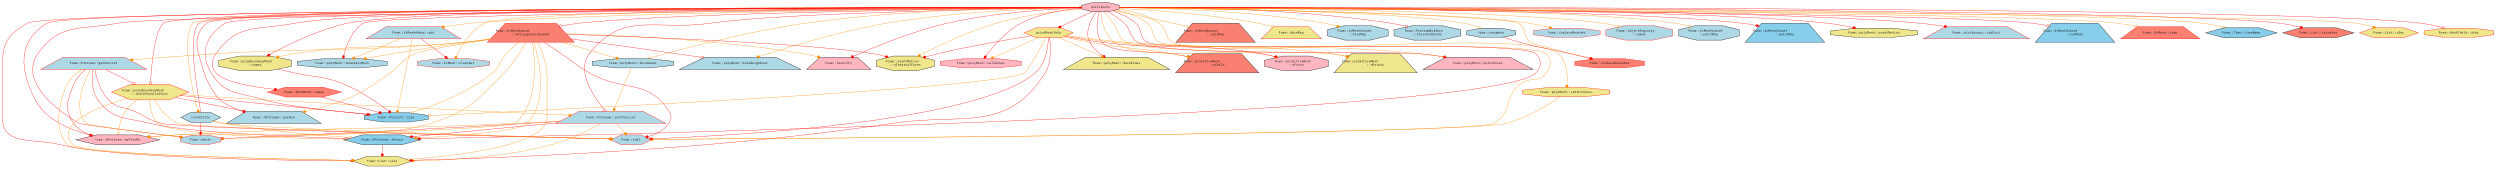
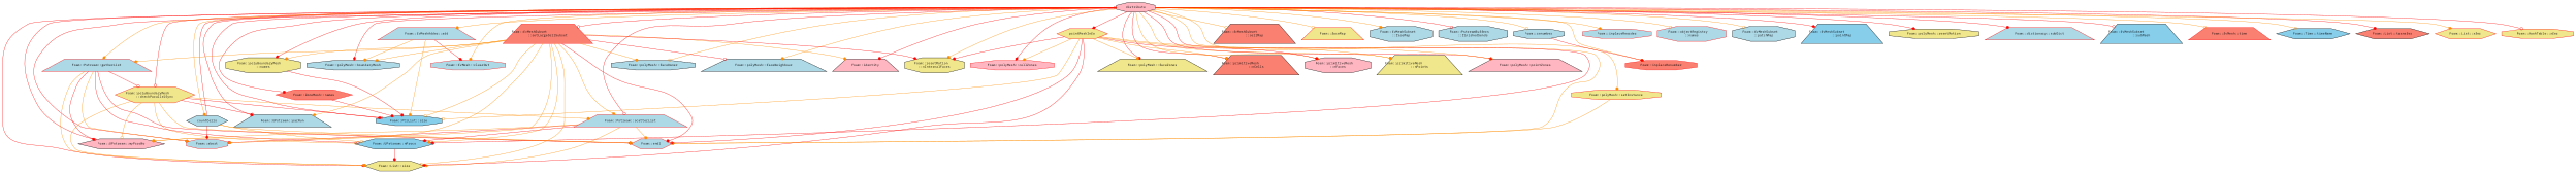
  digraph {
    fontname="IBM Plex Mono"
    rankdir=TB
    node [color=black fillcolor=lightblue fontname="IBM Plex Mono" fontsize=10 shape=octagon style=filled]
    edge [arrowhead=diamond color=darkorange fontname="IBM Plex Mono" fontsize=10 labelfontname=Helvetica labelfontsize=10 style=solid]
    n1 [fillcolor=lightpink fontcolor=black height=0.2 label=distribute width=0.4]
    n2 [color=red height=0.2 label="Foam::abort" width=0.4]
    n3 [color=red height=0.2 label="Foam::fvMeshAdder::add" shape=trapezium width=0.4]
    n4 [height=0.2 label="Foam::polyMesh::boundaryMesh" width=0.4]
    n5 [color=red height=0.2 label="Foam::fvMesh::clearOut" width=0.4]
    n6 [fillcolor=skyblue height=0.2 label="Foam::PtrList::size" width=0.4]
    n7 [fillcolor=salmon height=0.2 label="Foam::fvMeshSubset\l::cellMap" shape=trapezium width=0.4]
    n8 [color=red fillcolor=lightpink height=0.2 label="Foam::polyMesh::cellZones" width=0.4]
    n9 [color=red fillcolor=khaki height=0.2 label="Foam::polyBoundaryMesh\l::checkParallelSync" shape=hexagon width=0.4]
    n10 [height=0.2 label="Foam::UPstream::parRun" shape=trapezium width=0.4]
    n11 [color=red height=0.2 label="Foam::endl" shape=hexagon width=0.4]
    n12 [fillcolor=skyblue height=0.2 label="Foam::UPstream::nProcs" shape=hexagon width=0.4]
    n13 [fillcolor=khaki height=0.2 label="Foam::List::size" shape=hexagon width=0.4]
    n14 [fillcolor=lightpink height=0.2 label="Foam::UPstream::myProcNo" shape=hexagon width=0.4]
    n15 [color=red height=0.2 label="Foam::Pstream::gatherList" shape=trapezium width=0.4]
    n16 [color=red height=0.2 label="Foam::Pstream::scatterList" shape=trapezium width=0.4]
    n17 [height=0.2 label=countCells shape=hexagon width=0.4]
    n18 [color=red fillcolor=khaki height=0.2 label="Foam::faceMap" shape=trapezium width=0.4]
    n19 [height=0.2 label="Foam::fvMeshSubset\l::faceMap" width=0.4]
    n20 [height=0.2 label="Foam::polyMesh::faceNeighbour" shape=trapezium width=0.4]
    n21 [height=0.2 label="Foam::polyMesh::faceOwner" width=0.4]
    n22 [fillcolor=khaki height=0.2 label="Foam::polyMesh::faceZones" shape=trapezium width=0.4]
    n23 [height=0.2 label="Foam::PstreamBuffers\l::finishedSends" width=0.4]
    n24 [fillcolor=lightpink height=0.2 label="Foam::identity" shape=trapezium width=0.4]
    n25 [color=red fillcolor=salmon height=0.2 label="Foam::inplaceRenumber" width=0.4]
    n26 [color=red height=0.2 label="Foam::inplaceReorder" width=0.4]
    n27 [color=red height=0.2 label="Foam::objectRegistry\l::names" width=0.4]
    n28 [color=red fillcolor=salmon height=0.2 label="Foam::ZoneMesh::names" shape=hexagon width=0.4]
    n29 [fillcolor=khaki height=0.2 label="Foam::polyBoundaryMesh\l::names" width=0.4]
    n30 [fillcolor=salmon height=0.2 label="Foam::primitiveMesh\l::nCells" shape=trapezium width=0.4]
    n31 [fillcolor=lightpink height=0.2 label="Foam::primitiveMesh\l::nFaces" width=0.4]
    n32 [fillcolor=khaki height=0.2 label="Foam::resetMotion\l::nInternalFaces" width=0.4]
    n33 [fillcolor=khaki height=0.2 label="Foam::primitiveMesh\l::nPoints" shape=trapezium width=0.4]
    n34 [height=0.2 label="Foam::fvMeshSubset\l::patchMap" width=0.4]
    n35 [fillcolor=skyblue height=0.2 label="Foam::fvMeshSubset\l::pointMap" shape=trapezium width=0.4]
    n36 [fillcolor=lightpink height=0.2 label="Foam::polyMesh::pointZones" shape=trapezium width=0.4]
    n37 [color=red fillcolor=khaki height=0.2 label=printMeshInfo shape=hexagon width=0.4]
    n38 [height=0.2 label="Foam::renumber" width=0.4]
    n39 [fillcolor=khaki height=0.2 label="Foam::polyMesh::resetMotion" width=0.4]
    n40 [color=red fillcolor=khaki height=0.2 label="Foam::polyMesh::setInstance" width=0.4]
    n41 [color=red fillcolor=salmon height=0.2 label="Foam::fvMeshSubset\l::setLargeCellSubset" shape=trapezium width=0.4]
    n42 [color=red height=0.2 label="Foam::dictionary::subDict" shape=trapezium width=0.4]
    n43 [fillcolor=skyblue height=0.2 label="Foam::fvMeshSubset\l::subMesh" shape=trapezium width=0.4]
    n44 [color=red fillcolor=salmon height=0.2 label="Foam::fvMesh::time" shape=trapezium width=0.4]
    n45 [fillcolor=skyblue height=0.2 label="Foam::Time::timeName" shape=hexagon width=0.4]
    n46 [fillcolor=salmon height=0.2 label="Foam::List::transfer" shape=hexagon width=0.4]
    n47 [color=red fillcolor=khaki height=0.2 label="Foam::List::xfer" shape=hexagon width=0.4]
    n48 [color=red fillcolor=khaki height=0.2 label="Foam::HashTable::xfer" width=0.4]
    n1 -> n2 [color=red]
    n1 -> n3 [arrowhead=dot]
    n1 -> n4 [color=red]
    n1 -> n5 [arrowhead=dot]
    n1 -> n6 [color=red]
    n1 -> n7 [arrowhead=odot]
    n1 -> n8 [color=red]
    n1 -> n9 [arrowhead=odot color=red]
    n1 -> n10 [arrowhead=dot color=red]
    n1 -> n11
    n1 -> n12 [color=red]
    n1 -> n13 [color=red]
    n1 -> n14 [arrowhead=odot color=red]
+   n1 -> n15
    n1 -> n16 [arrowhead=odot color=red]
    n1 -> n17 [arrowhead=dot]
    n1 -> n18 [arrowhead=odot]
    n1 -> n19
    n1 -> n20 [arrowhead=dot]
    n1 -> n21 [arrowhead=odot]
    n1 -> n22 [arrowhead=dot color=red]
    n1 -> n23 [arrowhead=odot color=red]
    n1 -> n24 [arrowhead=dot color=red]
    n1 -> n25
    n1 -> n26
    n1 -> n27 [arrowhead=odot]
    n1 -> n28 [arrowhead=dot color=red]
    n1 -> n29 [color=red]
    n1 -> n30 [arrowhead=dot color=red]
    n1 -> n31 [arrowhead=dot]
    n1 -> n32 [arrowhead=dot]
    n1 -> n33 [arrowhead=dot]
    n1 -> n34 [arrowhead=odot]
    n1 -> n35 [color=red]
    n1 -> n36 [color=red]
    n1 -> n37 [color=red]
    n1 -> n38 [arrowhead=odot]
    n1 -> n39 [color=red]
    n1 -> n40 [arrowhead=dot]
    n1 -> n41 [arrowhead=odot color=red]
    n1 -> n42 [arrowhead=dot color=red]
    n1 -> n43 [arrowhead=odot color=red]
    n1 -> n44 [arrowhead=odot]
    n1 -> n45 [arrowhead=odot]
    n1 -> n46 [arrowhead=dot color=red]
    n1 -> n47
    n1 -> n48 [arrowhead=odot color=red]
    n3 -> n4 [arrowhead=dot]
    n3 -> n5 [color=red]
    n3 -> n6 [arrowhead=dot]
    n9 -> n6 [arrowhead=odot color=red]
    n9 -> n10 [arrowhead=odot color=red]
    n9 -> n11 [arrowhead=odot]
    n9 -> n12 [arrowhead=odot]
    n9 -> n13
    n9 -> n14 [arrowhead=odot]
    n9 -> n16 [arrowhead=dot]
    n12 -> n13 [arrowhead=dot color=red]
    n15 -> n2
    n15 -> n9 [arrowhead=odot color=red]
    n15 -> n11 [color=red]
    n15 -> n12 [arrowhead=odot color=red]
    n15 -> n13
    n15 -> n14 [color=red]
    n16 -> n2 [arrowhead=dot color=red]
    n16 -> n11 [arrowhead=dot]
    n16 -> n12 [color=red]
    n16 -> n13
    n16 -> n14 [arrowhead=odot]
    n17 -> n1 [arrowhead=odot color=red]
    n17 -> n2 [color=red]
    n17 -> n11
    n17 -> n12 [arrowhead=odot]
    n28 -> n6 [arrowhead=dot color=red]
    n29 -> n6 [arrowhead=dot color=red]
    n37 -> n6 [arrowhead=odot]
    n37 -> n8
    n37 -> n11 [color=red]
    n37 -> n13 [color=red]
    n37 -> n22 [arrowhead=dot]
    n37 -> n30 [arrowhead=dot]
    n37 -> n31 [color=red]
    n37 -> n32 [arrowhead=dot color=red]
    n37 -> n33 [arrowhead=dot]
    n37 -> n36 [arrowhead=odot]
    n38 -> n25 [color=red]
    n40 -> n11 [arrowhead=odot]
    n41 -> n2
    n41 -> n4
    n41 -> n6 [arrowhead=odot]
    n41 -> n10
    n41 -> n11 [arrowhead=dot color=red]
    n41 -> n12 [arrowhead=dot]
    n41 -> n13 [arrowhead=odot]
    n41 -> n14 [arrowhead=dot]
    n41 -> n15
-   n21 -> n16
+   n41 -> n16
    n41 -> n20 [arrowhead=odot color=red]
    n41 -> n21 [arrowhead=dot]
    n41 -> n24 [arrowhead=dot]
    n41 -> n29 [arrowhead=dot]
    n41 -> n32 [color=red]
  }
